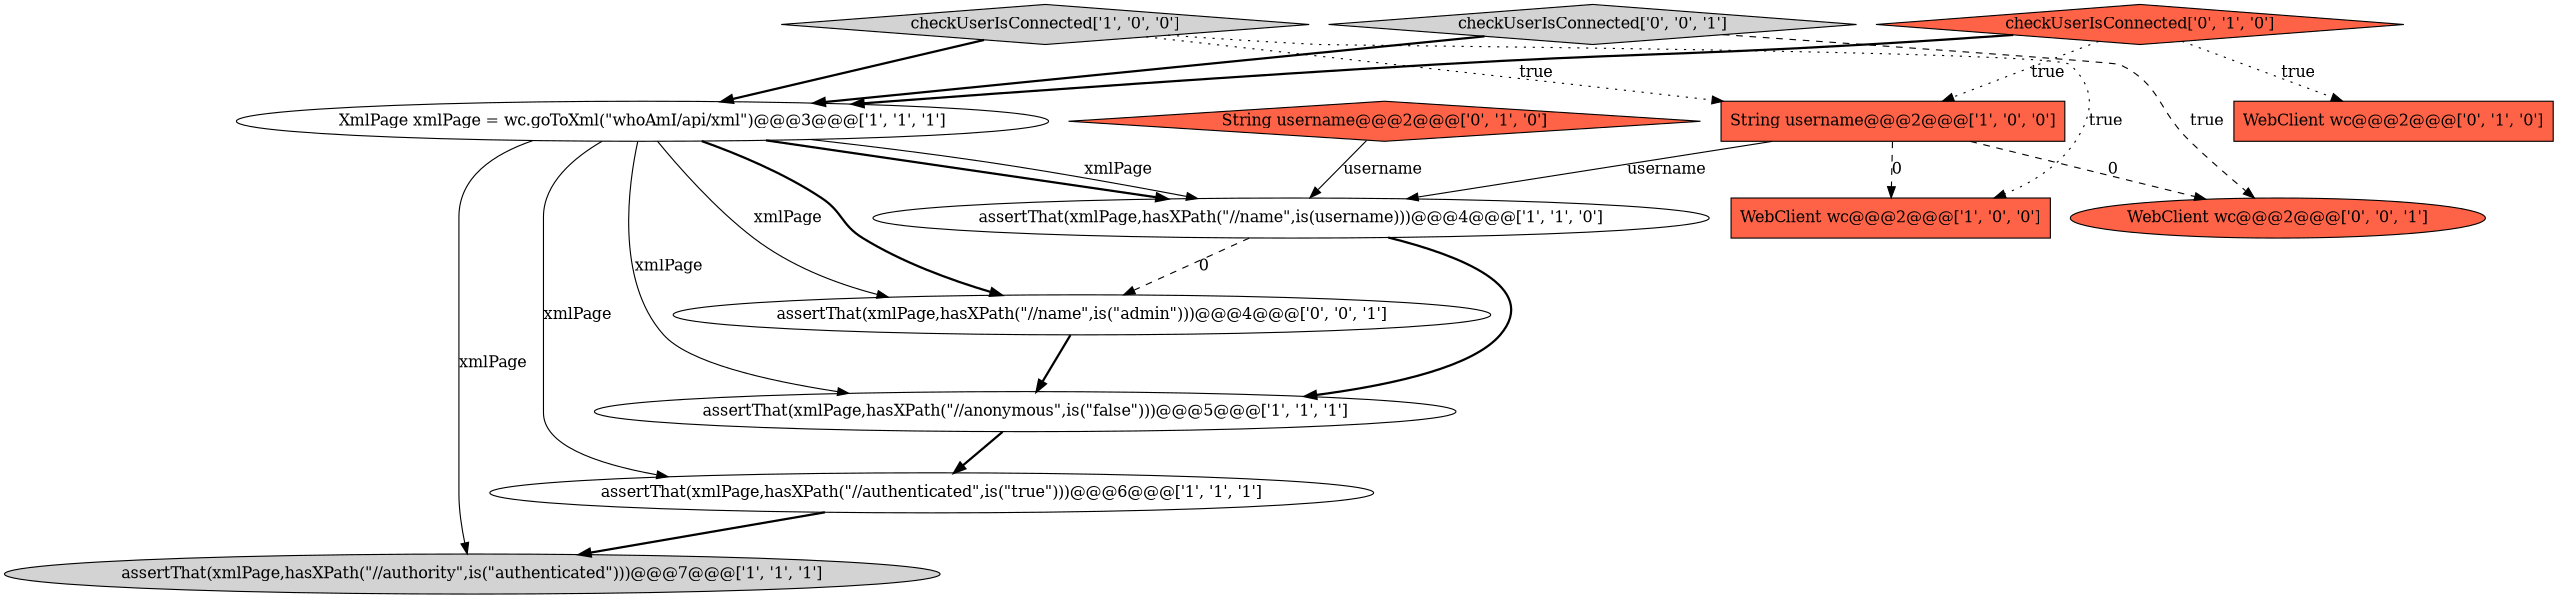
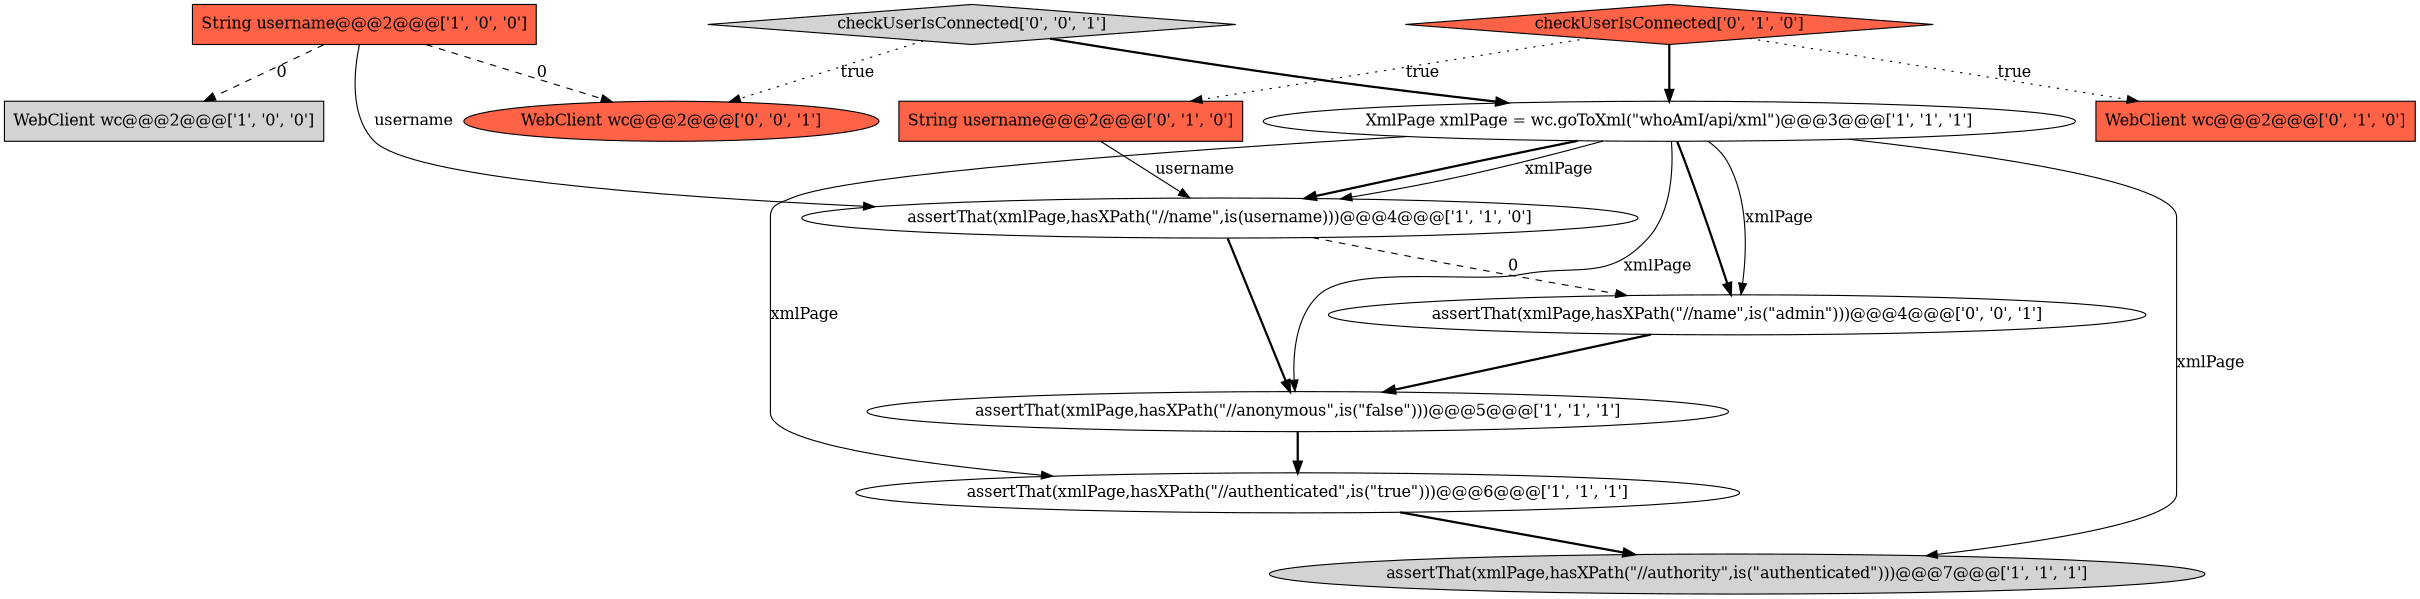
  digraph {
    node [fillcolor=tomato shape=ellipse style=filled]
    edge [style=bold]
-   n1 [fillcolor=lightgray label="checkUserIsConnected['1', '0', '0']" shape=diamond]
    n2 [fillcolor=white label="XmlPage xmlPage = wc.goToXml(\"whoAmI/api/xml\")@@@3@@@['1', '1', '1']"]
    n3 [label="String username@@@2@@@['1', '0', '0']" shape=box]
-   n4 [label="WebClient wc@@@2@@@['1', '0', '0']" shape=box]
+   n4 [fillcolor=lightgray label="WebClient wc@@@2@@@['1', '0', '0']" shape=box]
    n5 [fillcolor=white label="assertThat(xmlPage,hasXPath(\"//name\",is(\"admin\")))@@@4@@@['0', '0', '1']"]
    n6 [fillcolor=white label="assertThat(xmlPage,hasXPath(\"//name\",is(username)))@@@4@@@['1', '1', '0']"]
    n7 [fillcolor=white label="assertThat(xmlPage,hasXPath(\"//authenticated\",is(\"true\")))@@@6@@@['1', '1', '1']"]
    n8 [fillcolor=white label="assertThat(xmlPage,hasXPath(\"//anonymous\",is(\"false\")))@@@5@@@['1', '1', '1']"]
    n9 [fillcolor=lightgray label="assertThat(xmlPage,hasXPath(\"//authority\",is(\"authenticated\")))@@@7@@@['1', '1', '1']"]
    n10 [label="WebClient wc@@@2@@@['0', '0', '1']"]
    n11 [fillcolor=lightgray label="checkUserIsConnected['0', '0', '1']" shape=diamond]
    n12 [label="checkUserIsConnected['0', '1', '0']" shape=diamond]
    n13 [label="WebClient wc@@@2@@@['0', '1', '0']" shape=box]
-   n14 [label="String username@@@2@@@['0', '1', '0']" shape=diamond]
-   n1 -> n2
-   n1 -> n3 [label=true style=dotted]
-   n1 -> n4 [label=true style=dotted]
+   n14 [label="String username@@@2@@@['0', '1', '0']" shape=box]
    n2 -> n5 [label=xmlPage style=solid]
    n2 -> n5
    n2 -> n6
    n2 -> n6 [label=xmlPage style=solid]
    n2 -> n7 [label=xmlPage style=solid]
    n2 -> n8 [label=xmlPage style=solid]
    n2 -> n9 [label=xmlPage style=solid]
    n3 -> n4 [label=0 style=dashed]
    n3 -> n6 [label=username style=solid]
    n3 -> n10 [label=0 style=dashed]
    n5 -> n8
    n6 -> n5 [label=0 style=dashed]
    n6 -> n8
    n7 -> n9
    n8 -> n7
    n11 -> n2
-   n11 -> n10 [label=true style=dashed]
+   n11 -> n10 [label=true style=dotted]
    n12 -> n2
    n12 -> n13 [label=true style=dotted]
-   n12 -> n3 [label=true style=dotted]
+   n12 -> n14 [label=true style=dotted]
    n14 -> n6 [label=username style=solid]
  }
